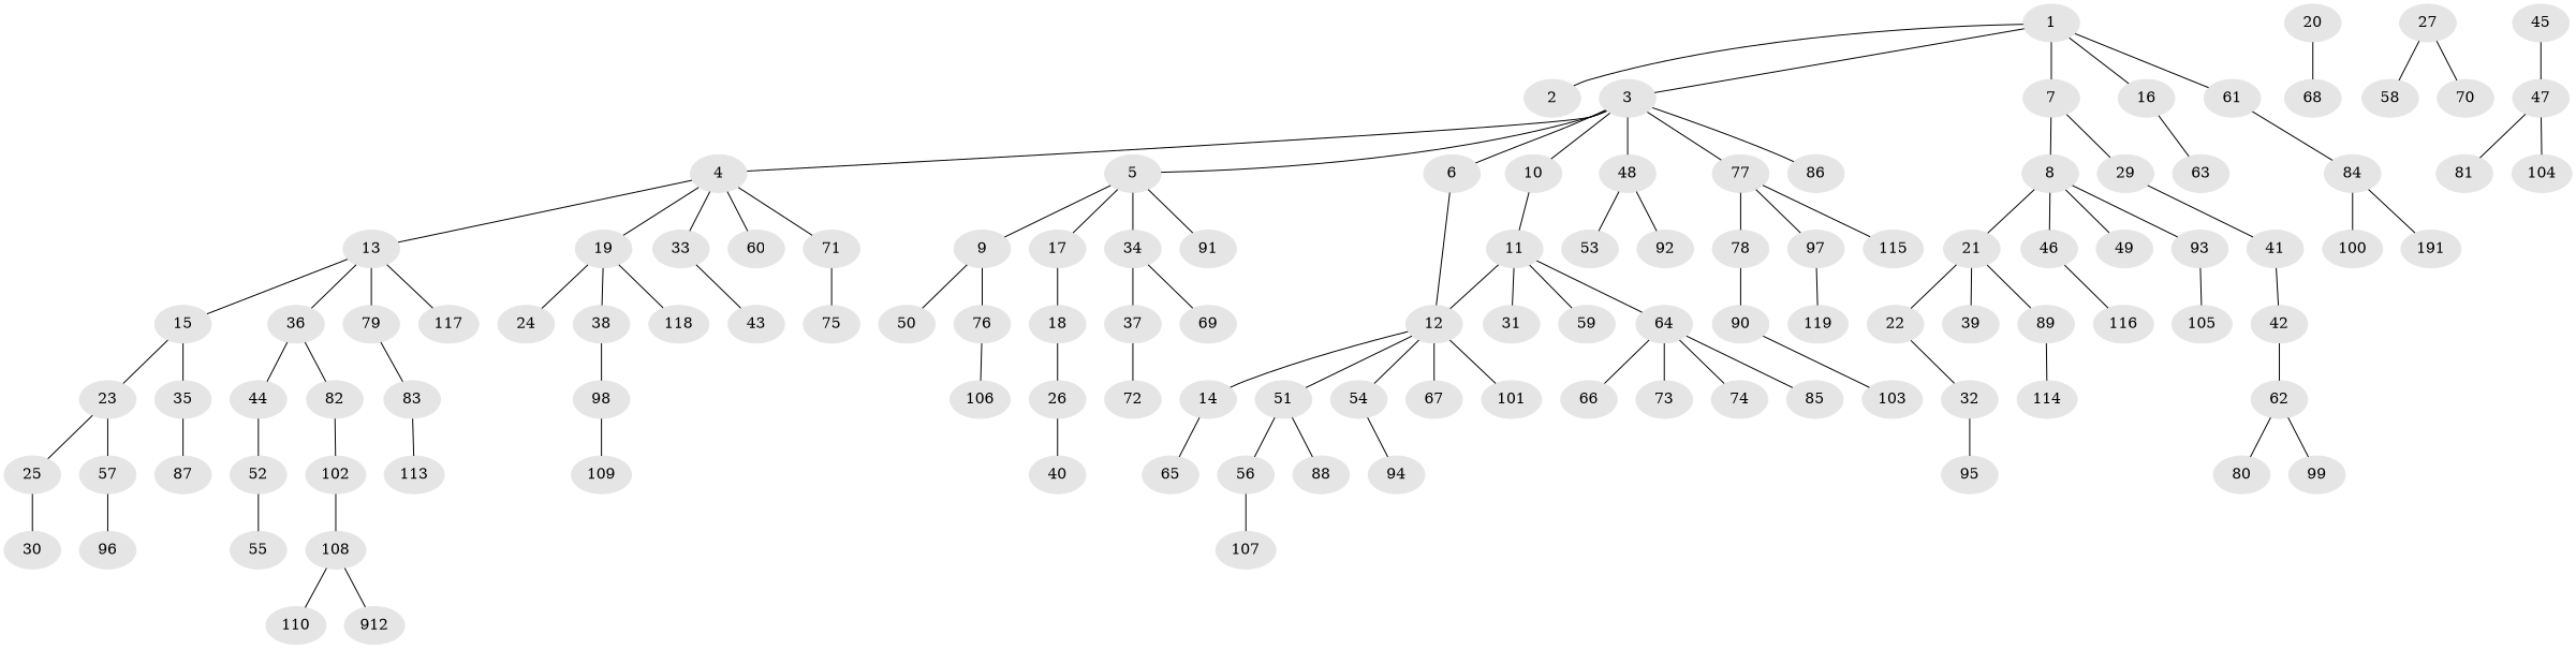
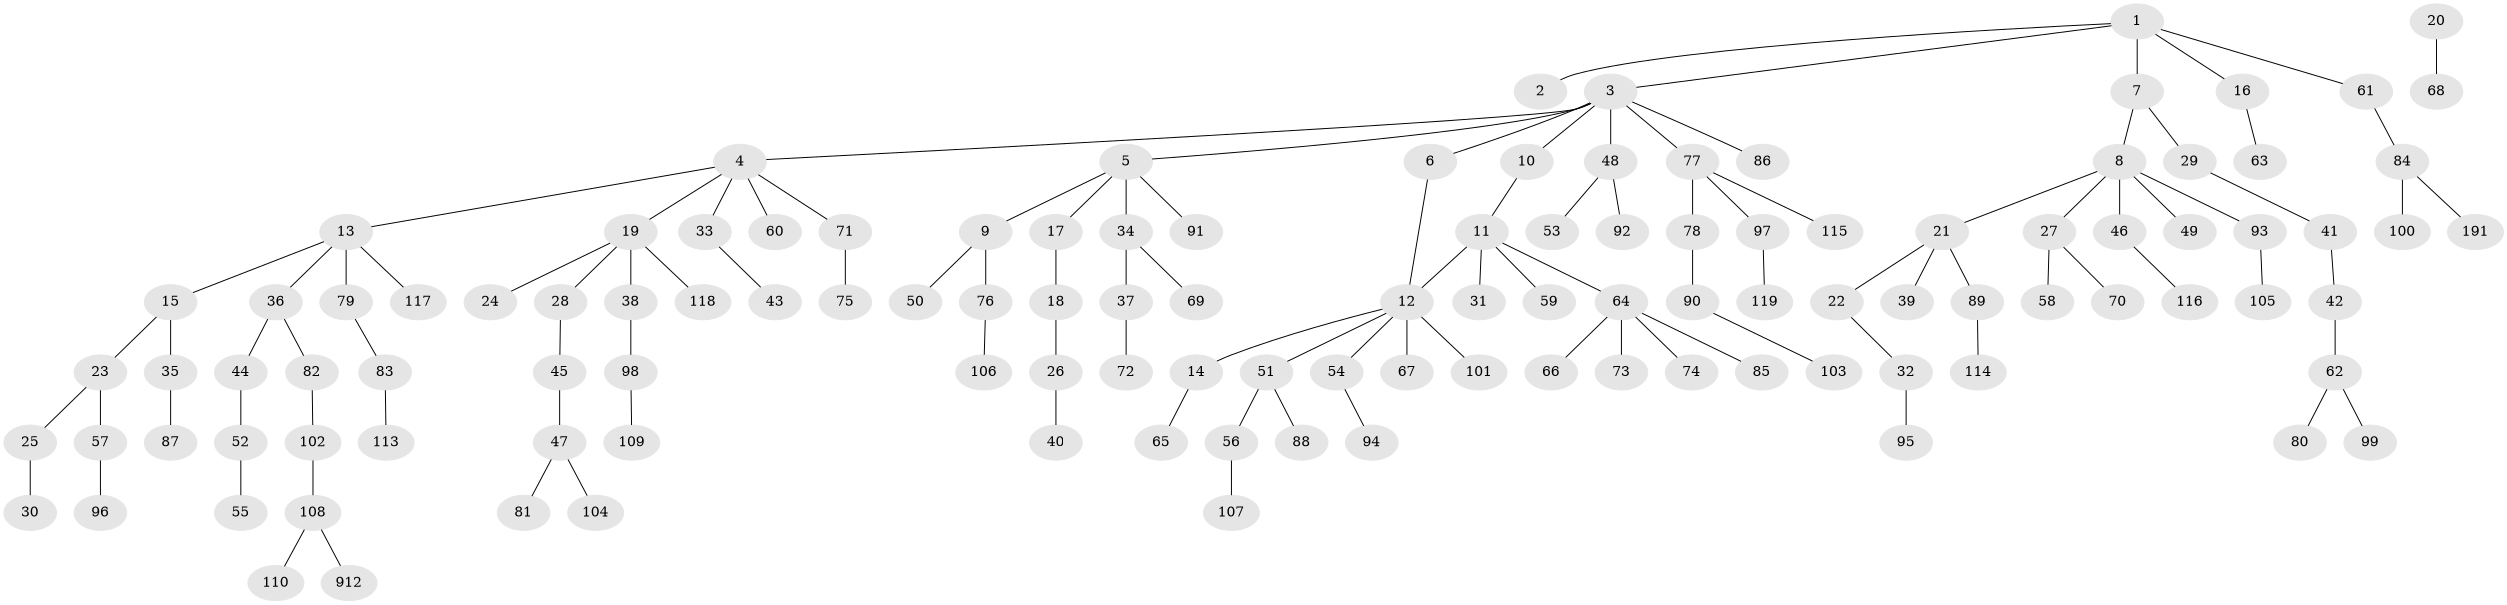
  graph {
    node [color=gray90 style=filled]
    1
    2
    3
    7
    16
    61
    4
    5
    6
    10
    48
    77
    86
    8
    29
    63
    84
    13
    19
    33
    60
    71
    9
    17
    34
    91
    12
    11
    53
    92
    78
    97
    115
    15
    36
    79
    117
    24
+   28
    38
    118
    43
    75
    50
    76
    18
    37
    69
    20
    68
    21
    27
    46
    49
    93
    41
    22
    39
    89
    58
    70
    116
    105
    106
    31
    59
    64
    14
    51
    54
    67
    101
    66
    73
    74
    85
    65
    56
    88
    94
    23
    35
    44
    82
    83
    25
    57
    87
    26
    40
    45
    98
    32
    114
    95
    30
    96
    47
    42
    72
    52
    102
    109
    62
    80
    99
    55
    81
    104
    107
    100
    n112 [label=191]
    90
    119
    103
    113
    108
    110
    n119 [label=912]
    1 -- 2
    1 -- 3
    1 -- 7
    1 -- 16
    1 -- 61
    3 -- 4
    3 -- 5
    3 -- 6
    3 -- 10
    3 -- 48
    3 -- 77
    3 -- 86
    7 -- 8
    7 -- 29
    16 -- 63
    61 -- 84
    4 -- 13
    4 -- 19
    4 -- 33
    4 -- 60
    4 -- 71
    5 -- 9
    5 -- 17
    5 -- 34
    5 -- 91
    6 -- 12
    10 -- 11
    48 -- 53
    48 -- 92
    77 -- 78
    77 -- 97
    77 -- 115
    8 -- 21
+   8 -- 27
    8 -- 46
    8 -- 49
    8 -- 93
    29 -- 41
    84 -- 100
    84 -- n112
    13 -- 15
    13 -- 36
    13 -- 79
    13 -- 117
    19 -- 24
+   19 -- 28
    19 -- 38
    19 -- 118
    33 -- 43
    71 -- 75
    9 -- 50
    9 -- 76
    17 -- 18
    34 -- 37
    34 -- 69
    12 -- 14
    12 -- 51
    12 -- 54
    12 -- 67
    12 -- 101
    11 -- 12
    11 -- 31
    11 -- 59
    11 -- 64
    78 -- 90
    97 -- 119
    15 -- 23
    15 -- 35
    36 -- 44
    36 -- 82
    79 -- 83
+   28 -- 45
    38 -- 98
    76 -- 106
    18 -- 26
    37 -- 72
    20 -- 68
    21 -- 22
    21 -- 39
    21 -- 89
    27 -- 58
    27 -- 70
    46 -- 116
    93 -- 105
    41 -- 42
    22 -- 32
    89 -- 114
    64 -- 66
    64 -- 73
    64 -- 74
    64 -- 85
    14 -- 65
    51 -- 56
    51 -- 88
    54 -- 94
    56 -- 107
    23 -- 25
    23 -- 57
    35 -- 87
    44 -- 52
    82 -- 102
    83 -- 113
    25 -- 30
    57 -- 96
    26 -- 40
    45 -- 47
    98 -- 109
    32 -- 95
    47 -- 81
    47 -- 104
    42 -- 62
    52 -- 55
    102 -- 108
    62 -- 80
    62 -- 99
    90 -- 103
    108 -- 110
    108 -- n119
  }
